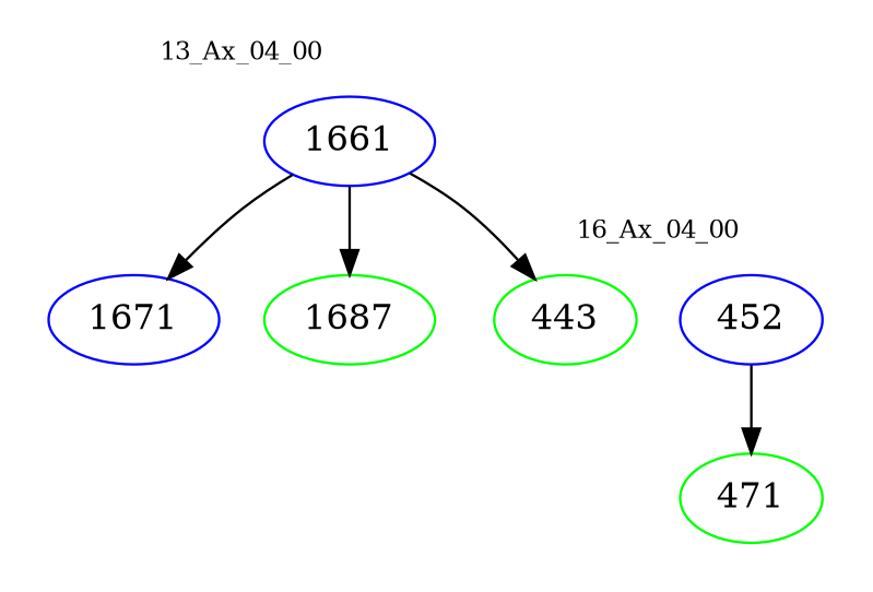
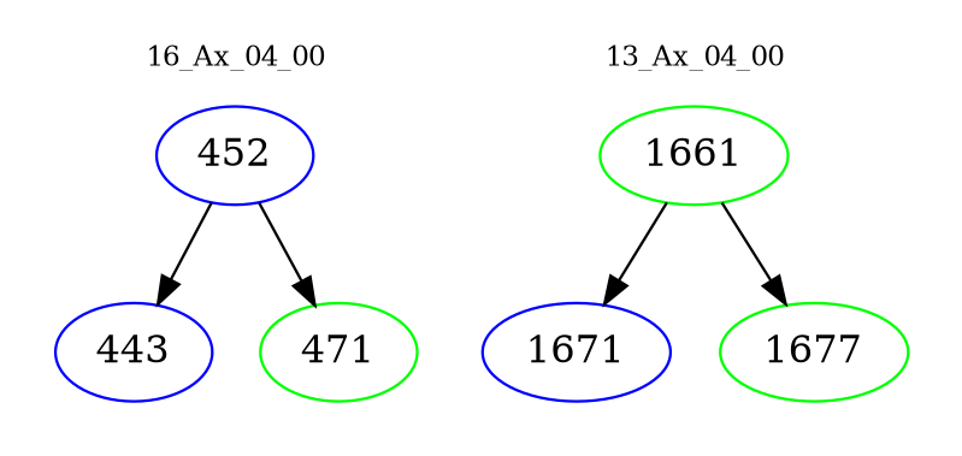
  digraph {
    node [color=blue]
    edge [color=black]
    n1 [label=452]
-   n2 [color=green label=443]
+   n2 [label=443]
    n3 [color=green label=471]
-   n4 [label=1661]
+   n4 [color=green label=1661]
    n5 [label=1671]
-   n6 [color=green label=1687]
+   n6 [color=green label=1677]
    subgraph cluster_1 {
      color=white
      fontsize=10
      label="16_Ax_04_00"
      n1
      n2
      n3
    }
    subgraph cluster_2 {
      color=white
      fontsize=10
      label="13_Ax_04_00"
      n4
      n5
      n6
    }
-   n4 -> n2
+   n1 -> n2
    n1 -> n3
    n4 -> n5
    n4 -> n6
  }
